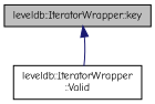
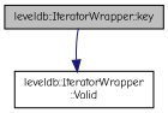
  digraph {
    rankdir=TB
    fontname="Comic Neue"
    node [color=black fontname="Comic Neue" fontsize=10 shape=record style=filled]
    n1 [fillcolor=grey75 fontcolor=black height=0.2 label="leveldb::IteratorWrapper::key" width=0.4]
    n2 [fillcolor=white height=0.2 label="leveldb::IteratorWrapper\l::Valid" width=0.4]
-   n2 -> n1 [color=midnightblue fontname="Comic Neue" fontsize=10 labelfontname=Helvetica labelfontsize=10 style=solid]
+   n1 -> n2 [color=midnightblue fontname="Comic Neue" fontsize=10 labelfontname=Helvetica labelfontsize=10 style=solid]
  }
